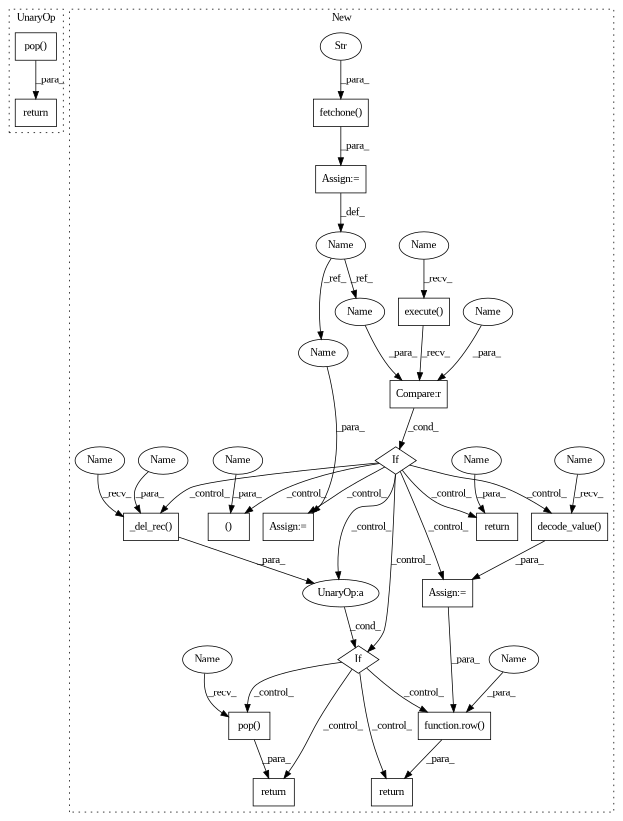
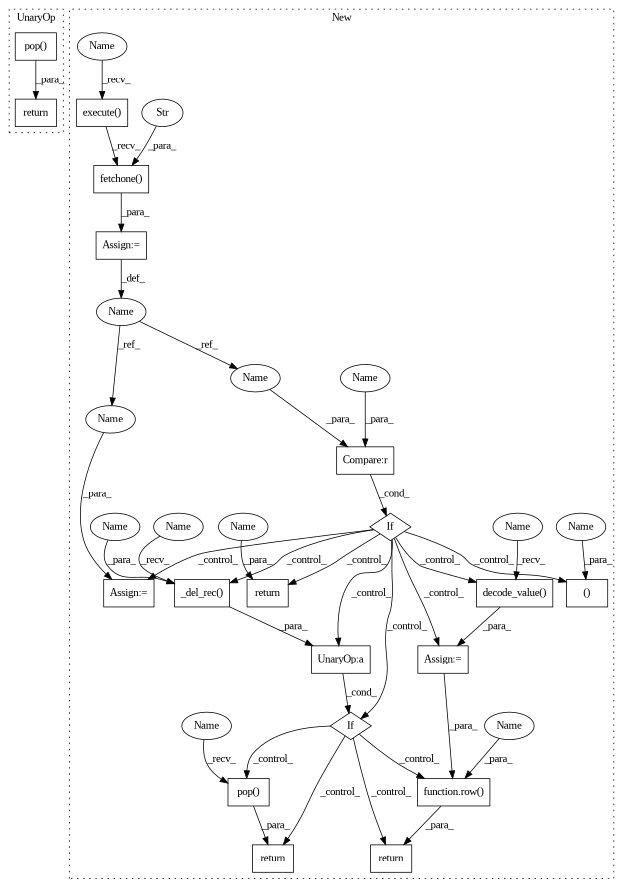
  digraph {
    fontname="Liberation Serif"
    node [a=87 fontname="Liberation Serif" l=3 s=4447 shape=box]
    edge [fontname="Liberation Serif"]
    n1 [a=93 l=7 label=return s=4402]
    n2 [a=75 l=20 label="pop()" s=4409]
    n3 [a=75 l="13,1" label="execute()" s="4341,4392"]
    n4 [a=66 l=38 label=Str s=4354 shape=ellipse]
    n5 [a=96 label=If s=4413 shape=diamond]
    n6 [a=54 l=7 label="()"]
    n7 [a=75 l="4,1" label="function.row()" s="4614,4627"]
    n8 [a=40 l=15 label="Compare:r" s=4416]
    n9 [label=Name s=4335 shape=ellipse]
    n10 [a=68 l=10 label="Assign:="]
    n11 [a=93 l=7 label=return s=4637]
    n12 [a=75 l="18,1" label="decode_value()" s="4481,4504"]
    n13 [a=75 l=63 label="fetchone()" s=4341]
    n14 [a=68 label="Assign:=" s=4338]
    n15 [a=68 label="Assign:=" s=4478]
    n16 [a=93 l=7 label=return s=4607]
    n17 [a=96 label=If s=4518 shape=diamond]
-   n18 [a=61 l=38 label="UnaryOp:a" s=4521 shape=ellipse]
+   n18 [a=61 l=38 label="UnaryOp:a" s=4521]
    n19 [a=75 l="14,1" label="_del_rec()" s="4525,4558"]
    n20 [a=75 l=10 label="pop()" s=4584]
    n21 [a=93 l=7 label=return s=4577]
    n22 [l=4 label=Name s=4427 shape=ellipse]
    n23 [l=4 label=Name s=4644 shape=ellipse]
    n24 [l=2 label=Name s=4445 shape=ellipse]
    n25 [l=2 label=Name s=4539 shape=ellipse]
    n26 [l=2 label=Name s=4618 shape=ellipse]
    n27 [label=Name s=4457 shape=ellipse]
    n28 [label=Name s=4416 shape=ellipse]
    n29 [l=4 label=Name s=4341 shape=ellipse]
    n30 [l=4 label=Name s=4525 shape=ellipse]
    n31 [l=4 label=Name s=4584 shape=ellipse]
    n32 [l=4 label=Name s=4481 shape=ellipse]
    subgraph cluster_1 {
      label=UnaryOp
      style=dotted
      n1
      n2
    }
    subgraph cluster_2 {
      label=New
      style=dotted
      n3
      n4
      n5
      n6
      n7
      n8
      n9
      n10
      n11
      n12
      n13
      n14
      n15
      n16
      n17
      n18
      n19
      n20
      n21
      n22
      n23
      n24
      n25
      n26
      n27
      n28
      n29
      n30
      n31
      n32
    }
    n2 -> n1 [label=_para_]
-   n3 -> n8 [label=_recv_]
+   n3 -> n13 [label=_recv_]
    n4 -> n13 [label=_para_]
    n5 -> n6 [label=_control_]
    n5 -> n10 [label=_control_]
    n5 -> n11 [label=_control_]
    n5 -> n12 [label=_control_]
    n5 -> n15 [label=_control_]
    n5 -> n17 [label=_control_]
    n5 -> n18 [label=_control_]
    n5 -> n19 [label=_control_]
    n7 -> n16 [label=_para_]
    n8 -> n5 [label=_cond_]
    n9 -> n27 [label=_ref_]
    n9 -> n28 [label=_ref_]
    n12 -> n15 [label=_para_]
    n13 -> n14 [label=_para_]
    n14 -> n9 [label=_def_]
    n15 -> n7 [label=_para_]
    n17 -> n7 [label=_control_]
    n17 -> n16 [label=_control_]
    n17 -> n20 [label=_control_]
    n17 -> n21 [label=_control_]
    n18 -> n17 [label=_cond_]
    n19 -> n18 [label=_para_]
    n20 -> n21 [label=_para_]
    n22 -> n8 [label=_para_]
    n23 -> n11 [label=_para_]
    n24 -> n6 [label=_para_]
    n25 -> n19 [label=_para_]
    n26 -> n7 [label=_para_]
    n27 -> n10 [label=_para_]
    n28 -> n8 [label=_para_]
    n29 -> n3 [label=_recv_]
    n30 -> n19 [label=_recv_]
    n31 -> n20 [label=_recv_]
    n32 -> n12 [label=_recv_]
  }
